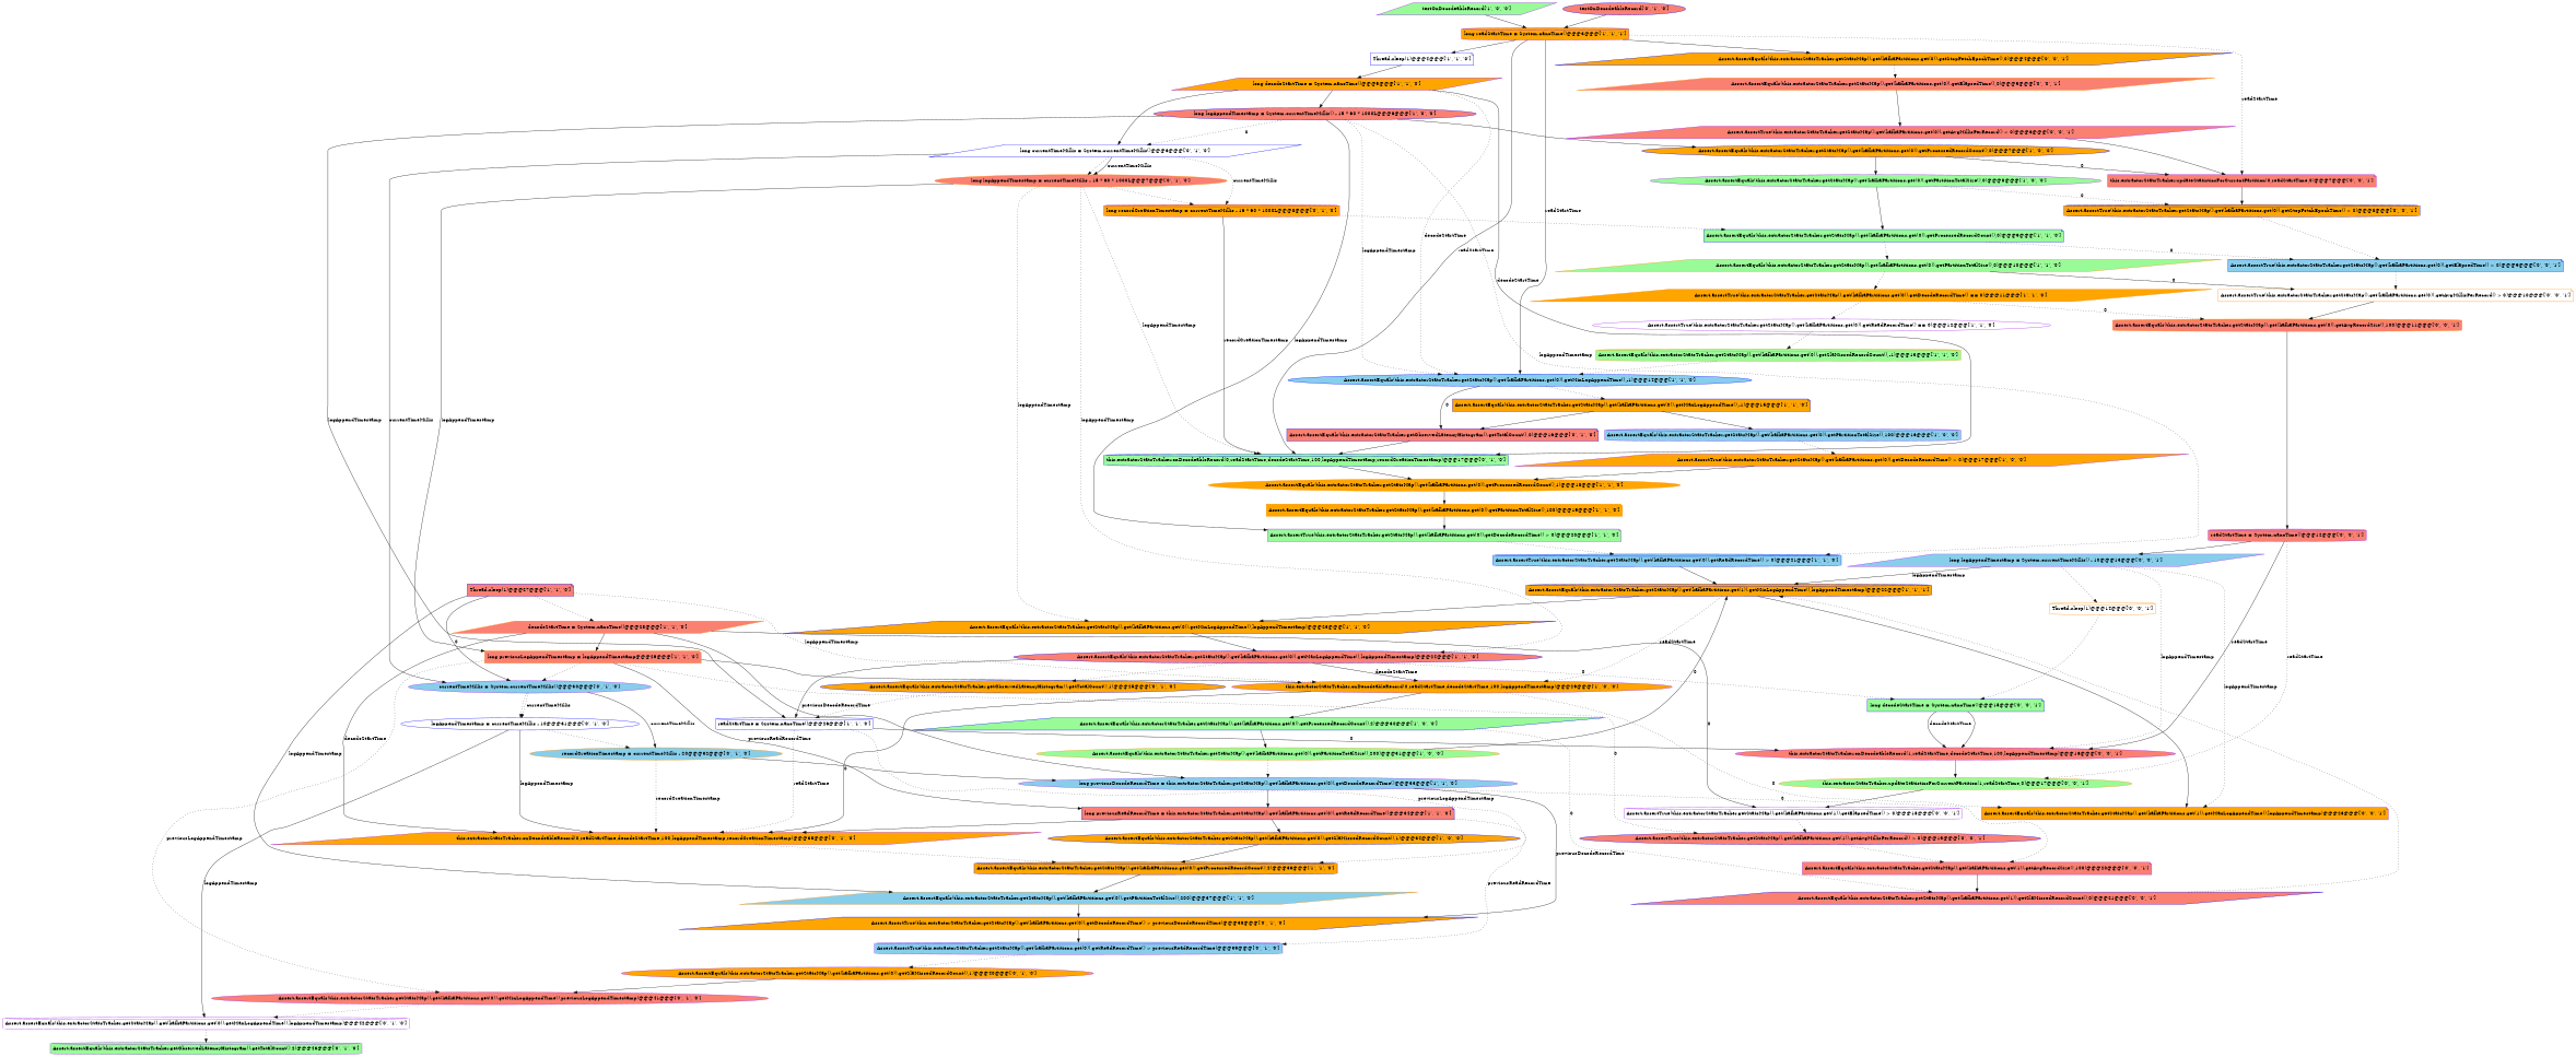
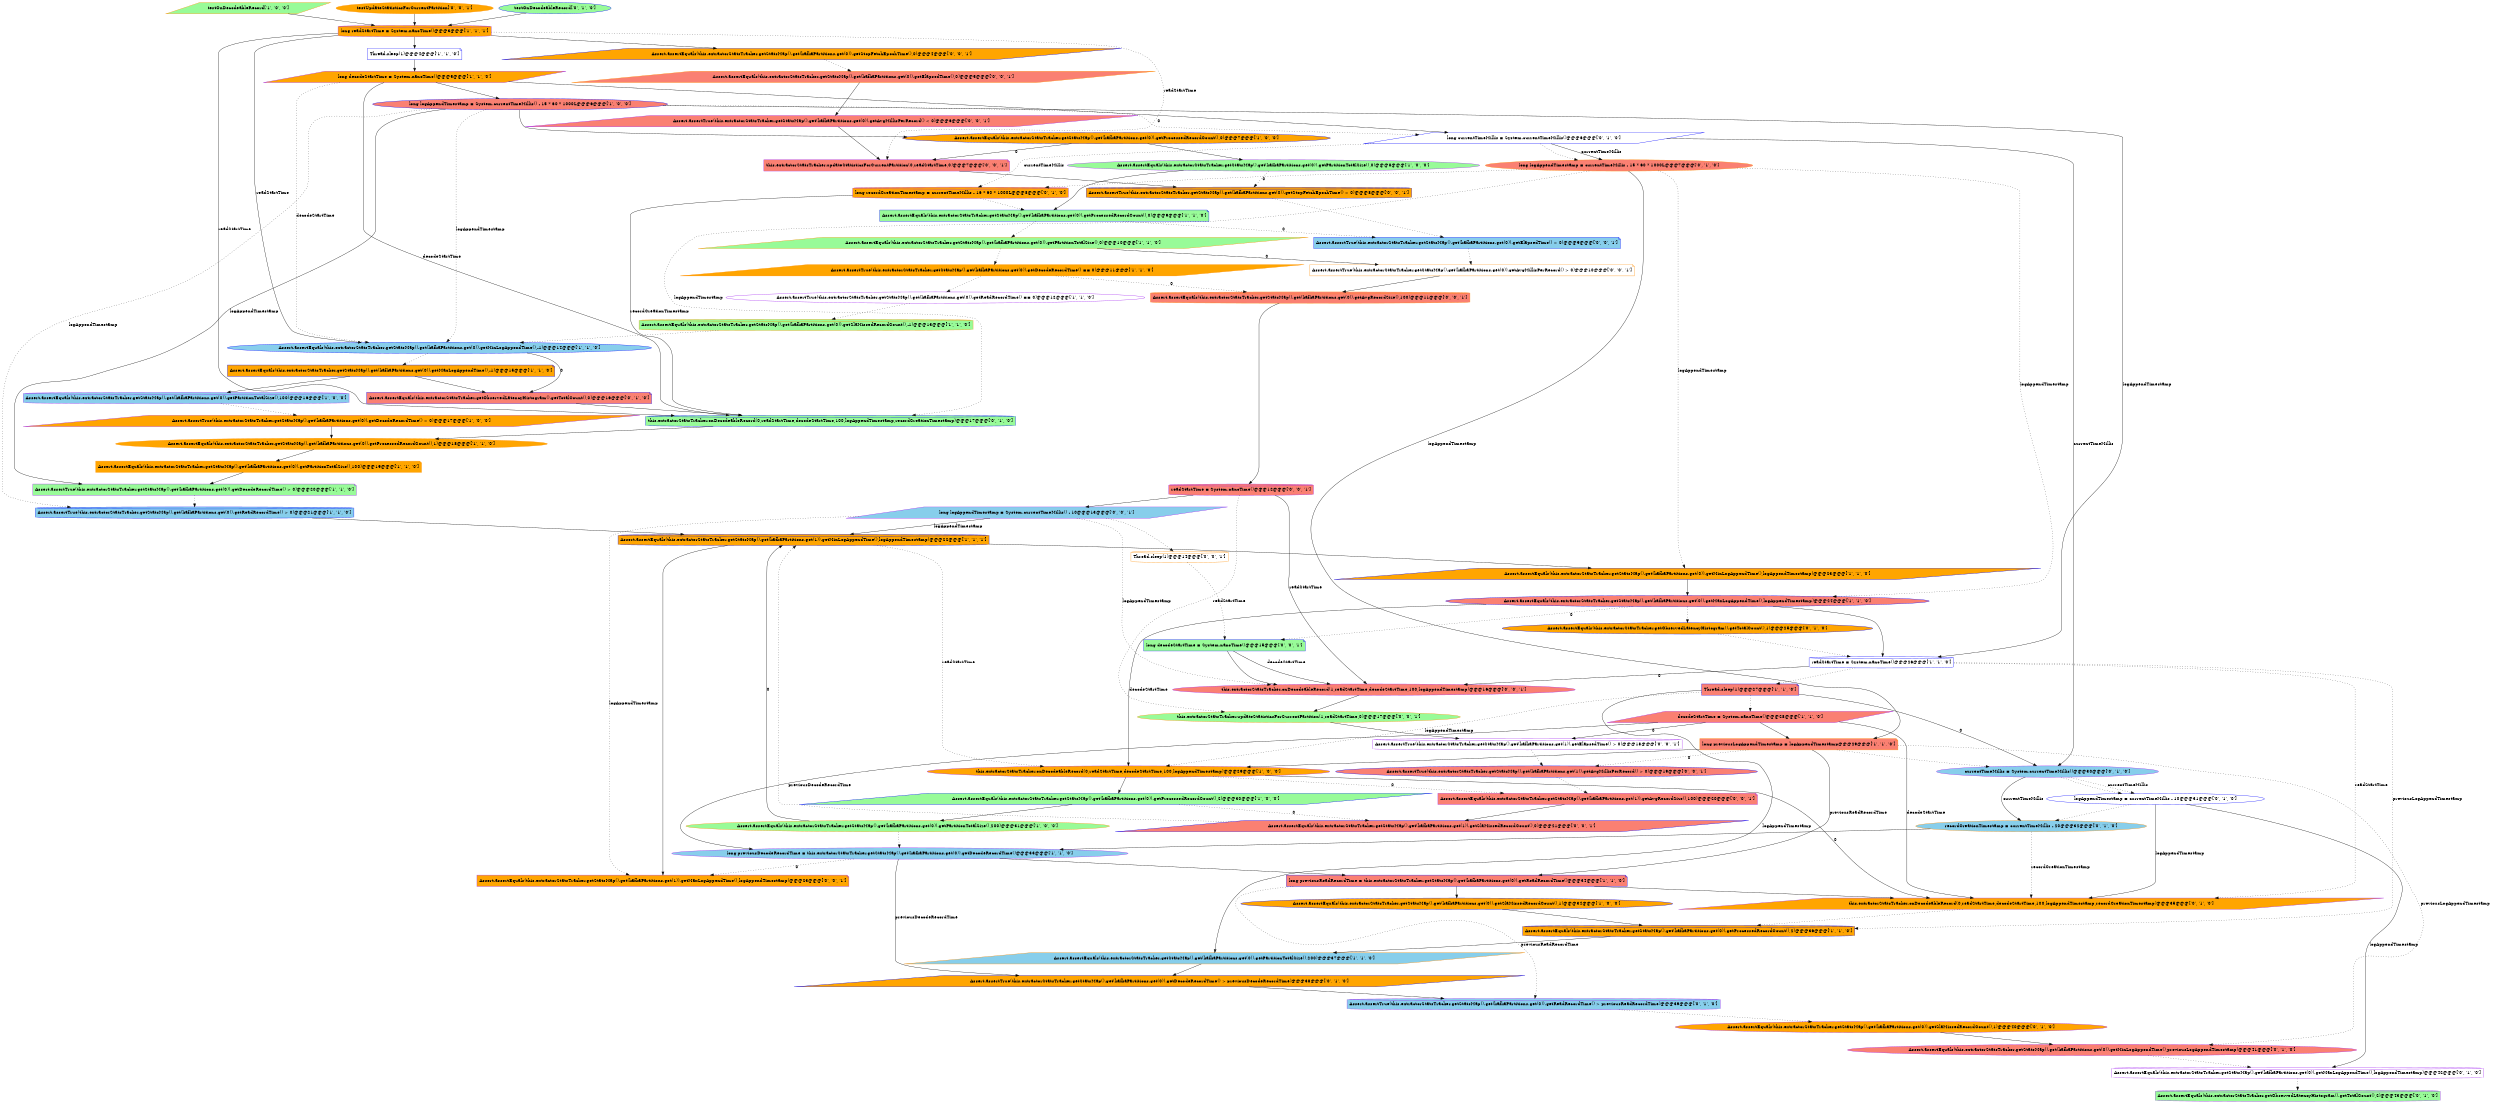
  digraph {
    node [color=blue fillcolor=orange shape=ellipse style=filled]
    edge [style=solid]
    n1 [color=purple label="long readStartTime = System.nanoTime()@@@3@@@['1', '1', '1']" shape=cylinder]
    n2 [fillcolor=skyblue label="Assert.assertEquals(this.extractorStatsTracker.getStatsMap().get(kafkaPartitions.get(0)).getMinLogAppendTime(),-1)@@@14@@@['1', '1', '0']"]
    n3 [fillcolor=white label="Thread.sleep(1)@@@4@@@['1', '1', '0']" shape=note]
    n4 [label="Assert.assertEquals(this.extractorStatsTracker.getStatsMap().get(kafkaPartitions.get(0)).getStopFetchEpochTime(),0)@@@4@@@['0', '0', '1']" shape=parallelogram]
    n5 [fillcolor=palegreen label="this.extractorStatsTracker.onDecodeableRecord(0,readStartTime,decodeStartTime,100,logAppendTimestamp,recordCreationTimestamp)@@@17@@@['0', '1', '0']" shape=cylinder]
    n6 [color=purple fillcolor=salmon label="this.extractorStatsTracker.updateStatisticsForCurrentPartition(0,readStartTime,0)@@@7@@@['0', '0', '1']" shape=note]
    n7 [label="Assert.assertEquals(this.extractorStatsTracker.getStatsMap().get(kafkaPartitions.get(0)).getMaxLogAppendTime(),-1)@@@15@@@['1', '1', '0']" shape=note]
    n8 [fillcolor=salmon label="Assert.assertEquals(this.extractorStatsTracker.getObservedLatencyHistogram().getTotalCount(),0)@@@16@@@['0', '1', '0']" shape=note]
    n9 [color=purple label="long decodeStartTime = System.nanoTime()@@@5@@@['1', '1', '0']" shape=parallelogram]
    n10 [color=darkorange fillcolor=salmon label="Assert.assertEquals(this.extractorStatsTracker.getStatsMap().get(kafkaPartitions.get(0)).getElapsedTime(),0)@@@5@@@['0', '0', '1']" shape=parallelogram]
    n11 [color=darkorange label="Assert.assertEquals(this.extractorStatsTracker.getStatsMap().get(kafkaPartitions.get(0)).getProcessedRecordCount(),1)@@@18@@@['1', '1', '0']"]
    n12 [label="Assert.assertTrue(this.extractorStatsTracker.getStatsMap().get(kafkaPartitions.get(0)).getStopFetchEpochTime() > 0)@@@8@@@['0', '0', '1']" shape=cylinder]
-   n13 [color=darkorange fillcolor=salmon label="decodeStartTime = System.nanoTime()@@@28@@@['1', '1', '0']" shape=parallelogram]
+   n13 [color=purple fillcolor=salmon label="decodeStartTime = System.nanoTime()@@@28@@@['1', '1', '0']" shape=parallelogram]
    n14 [color=purple fillcolor=white label="Assert.assertTrue(this.extractorStatsTracker.getStatsMap().get(kafkaPartitions.get(1)).getElapsedTime() > 0)@@@18@@@['0', '0', '1']" shape=cylinder]
    n15 [color=darkorange fillcolor=salmon label="long previousLogAppendTimestamp = logAppendTimestamp@@@29@@@['1', '1', '0']" shape=note]
    n16 [color=purple label="this.extractorStatsTracker.onDecodeableRecord(0,readStartTime,decodeStartTime,100,logAppendTimestamp,recordCreationTimestamp)@@@35@@@['0', '1', '0']" shape=parallelogram]
    n17 [color=purple fillcolor=skyblue label="long previousDecodeRecordTime = this.extractorStatsTracker.getStatsMap().get(kafkaPartitions.get(0)).getDecodeRecordTime()@@@33@@@['1', '1', '0']"]
    n18 [fillcolor=salmon label="Assert.assertTrue(this.extractorStatsTracker.getStatsMap().get(kafkaPartitions.get(1)).getAvgMillisPerRecord() > 0)@@@19@@@['0', '0', '1']"]
    n19 [color=purple label="this.extractorStatsTracker.onDecodeableRecord(0,readStartTime,decodeStartTime,100,logAppendTimestamp)@@@29@@@['1', '0', '0']"]
    n20 [color=purple fillcolor=skyblue label="currentTimeMillis = System.currentTimeMillis()@@@30@@@['0', '1', '0']"]
    n21 [color=purple fillcolor=salmon label="Assert.assertEquals(this.extractorStatsTracker.getStatsMap().get(kafkaPartitions.get(0)).getMinLogAppendTime(),previousLogAppendTimestamp)@@@41@@@['0', '1', '0']"]
    n22 [fillcolor=salmon label="long previousReadRecordTime = this.extractorStatsTracker.getStatsMap().get(kafkaPartitions.get(0)).getReadRecordTime()@@@34@@@['1', '1', '0']" shape=note]
    n23 [label="Assert.assertEquals(this.extractorStatsTracker.getStatsMap().get(kafkaPartitions.get(0)).getProcessedRecordCount(),2)@@@36@@@['1', '1', '0']" shape=cylinder]
    n24 [color=purple label="Assert.assertEquals(this.extractorStatsTracker.getStatsMap().get(kafkaPartitions.get(1)).getMaxLogAppendTime(),logAppendTimestamp)@@@23@@@['0', '0', '1']" shape=note]
    n25 [label="Assert.assertTrue(this.extractorStatsTracker.getStatsMap().get(kafkaPartitions.get(0)).getDecodeRecordTime() > previousDecodeRecordTime)@@@38@@@['0', '1', '0']" shape=parallelogram]
    n26 [color=purple fillcolor=skyblue label="long logAppendTimestamp = System.currentTimeMillis() - 10@@@13@@@['0', '0', '1']" shape=parallelogram]
    n27 [color=purple fillcolor=salmon label="this.extractorStatsTracker.onDecodeableRecord(1,readStartTime,decodeStartTime,100,logAppendTimestamp)@@@16@@@['0', '0', '1']"]
    n28 [label="Assert.assertEquals(this.extractorStatsTracker.getStatsMap().get(kafkaPartitions.get(1)).getMinLogAppendTime(),logAppendTimestamp)@@@22@@@['1', '1', '1']" shape=cylinder]
    n29 [color=darkorange fillcolor=white label="Thread.sleep(1)@@@14@@@['0', '0', '1']" shape=cylinder]
    n30 [color=darkorange fillcolor=palegreen label="this.extractorStatsTracker.updateStatisticsForCurrentPartition(1,readStartTime,0)@@@17@@@['0', '0', '1']"]
    n31 [label="Assert.assertEquals(this.extractorStatsTracker.getStatsMap().get(kafkaPartitions.get(0)).getMinLogAppendTime(),logAppendTimestamp)@@@23@@@['1', '1', '0']" shape=parallelogram]
    n32 [fillcolor=palegreen label="long decodeStartTime = System.nanoTime()@@@15@@@['0', '0', '1']" shape=note]
    n33 [color=darkorange label="Assert.assertEquals(this.extractorStatsTracker.getStatsMap().get(kafkaPartitions.get(0)).getPartitionTotalSize(),100)@@@19@@@['1', '1', '0']" shape=note]
    n34 [color=purple fillcolor=palegreen label="Assert.assertTrue(this.extractorStatsTracker.getStatsMap().get(kafkaPartitions.get(0)).getDecodeRecordTime() > 0)@@@20@@@['1', '1', '0']" shape=note]
    n35 [color=purple fillcolor=salmon label="Assert.assertEquals(this.extractorStatsTracker.getStatsMap().get(kafkaPartitions.get(1)).getAvgRecordSize(),100)@@@20@@@['0', '0', '1']" shape=note]
    n36 [fillcolor=palegreen label="Assert.assertEquals(this.extractorStatsTracker.getStatsMap().get(kafkaPartitions.get(0)).getProcessedRecordCount(),2)@@@30@@@['1', '0', '0']" shape=parallelogram]
    n37 [fillcolor=salmon label="Assert.assertEquals(this.extractorStatsTracker.getStatsMap().get(kafkaPartitions.get(1)).getSlaMissedRecordCount(),0)@@@21@@@['0', '0', '1']" shape=parallelogram]
    n38 [color=darkorange fillcolor=palegreen label="Assert.assertEquals(this.extractorStatsTracker.getStatsMap().get(kafkaPartitions.get(0)).getPartitionTotalSize(),200)@@@31@@@['1', '0', '0']"]
    n39 [fillcolor=salmon label="Assert.assertEquals(this.extractorStatsTracker.getStatsMap().get(kafkaPartitions.get(0)).getMaxLogAppendTime(),logAppendTimestamp)@@@24@@@['1', '1', '0']"]
    n40 [label="Assert.assertEquals(this.extractorStatsTracker.getObservedLatencyHistogram().getTotalCount(),1)@@@25@@@['0', '1', '0']"]
    n41 [fillcolor=white label="readStartTime = System.nanoTime()@@@26@@@['1', '1', '0']" shape=cylinder]
    n42 [fillcolor=salmon label="Thread.sleep(1)@@@27@@@['1', '1', '0']" shape=note]
    n43 [color=purple fillcolor=white label="Assert.assertEquals(this.extractorStatsTracker.getStatsMap().get(kafkaPartitions.get(0)).getMaxLogAppendTime(),logAppendTimestamp)@@@42@@@['0', '1', '0']" shape=cylinder]
    n44 [color=purple fillcolor=palegreen label="Assert.assertEquals(this.extractorStatsTracker.getObservedLatencyHistogram().getTotalCount(),2)@@@43@@@['0', '1', '0']" shape=cylinder]
    n45 [fillcolor=salmon label="long logAppendTimestamp = System.currentTimeMillis() - 15 * 60 * 1000L@@@6@@@['1', '0', '0']"]
    n46 [fillcolor=skyblue label="Assert.assertTrue(this.extractorStatsTracker.getStatsMap().get(kafkaPartitions.get(0)).getReadRecordTime() > 0)@@@21@@@['1', '1', '0']" shape=cylinder]
    n47 [label="Assert.assertEquals(this.extractorStatsTracker.getStatsMap().get(kafkaPartitions.get(0)).getProcessedRecordCount(),0)@@@7@@@['1', '0', '0']"]
    n48 [fillcolor=white label="long currentTimeMillis = System.currentTimeMillis()@@@6@@@['0', '1', '0']" shape=parallelogram]
    n49 [color=purple fillcolor=palegreen label="Assert.assertEquals(this.extractorStatsTracker.getStatsMap().get(kafkaPartitions.get(0)).getPartitionTotalSize(),0)@@@8@@@['1', '0', '0']"]
    n50 [color=darkorange fillcolor=salmon label="long logAppendTimestamp = currentTimeMillis - 15 * 60 * 1000L@@@7@@@['0', '1', '0']"]
    n51 [color=purple label="long recordCreationTimestamp = currentTimeMillis - 16 * 60 * 1000L@@@8@@@['0', '1', '0']" shape=cylinder]
-   n52 [color=purple fillcolor=palegreen label="testOnDecodeableRecord['1', '0', '0']" shape=parallelogram]
+   n52 [color=darkorange fillcolor=palegreen label="testOnDecodeableRecord['1', '0', '0']" shape=parallelogram]
    n53 [color=purple fillcolor=skyblue label="Assert.assertEquals(this.extractorStatsTracker.getStatsMap().get(kafkaPartitions.get(0)).getPartitionTotalSize(),100)@@@16@@@['1', '0', '0']" shape=cylinder]
    n54 [color=purple label="Assert.assertTrue(this.extractorStatsTracker.getStatsMap().get(kafkaPartitions.get(0)).getDecodeRecordTime() > 0)@@@17@@@['1', '0', '0']" shape=parallelogram]
    n55 [color=darkorange fillcolor=skyblue label="Assert.assertEquals(this.extractorStatsTracker.getStatsMap().get(kafkaPartitions.get(0)).getPartitionTotalSize(),200)@@@37@@@['1', '1', '0']" shape=parallelogram]
    n56 [fillcolor=white label="logAppendTimestamp = currentTimeMillis - 10@@@31@@@['0', '1', '0']"]
    n57 [color=darkorange fillcolor=skyblue label="recordCreationTimestamp = currentTimeMillis - 20@@@32@@@['0', '1', '0']"]
    n58 [color=purple fillcolor=salmon label="Assert.assertTrue(this.extractorStatsTracker.getStatsMap().get(kafkaPartitions.get(0)).getAvgMillisPerRecord() < 0)@@@6@@@['0', '0', '1']" shape=parallelogram]
    n59 [fillcolor=palegreen label="Assert.assertEquals(this.extractorStatsTracker.getStatsMap().get(kafkaPartitions.get(0)).getProcessedRecordCount(),0)@@@9@@@['1', '1', '0']" shape=note]
    n60 [color=darkorange fillcolor=palegreen label="Assert.assertEquals(this.extractorStatsTracker.getStatsMap().get(kafkaPartitions.get(0)).getPartitionTotalSize(),0)@@@10@@@['1', '1', '0']" shape=parallelogram]
    n61 [fillcolor=skyblue label="Assert.assertTrue(this.extractorStatsTracker.getStatsMap().get(kafkaPartitions.get(0)).getElapsedTime() > 0)@@@9@@@['0', '0', '1']" shape=note]
    n62 [color=darkorange label="Assert.assertTrue(this.extractorStatsTracker.getStatsMap().get(kafkaPartitions.get(0)).getDecodeRecordTime() == 0)@@@11@@@['1', '1', '0']" shape=parallelogram]
    n63 [color=darkorange fillcolor=white label="Assert.assertTrue(this.extractorStatsTracker.getStatsMap().get(kafkaPartitions.get(0)).getAvgMillisPerRecord() > 0)@@@10@@@['0', '0', '1']" shape=note]
+   n64 [color=darkorange label="testUpdateStatisticsForCurrentPartition['0', '0', '1']"]
    n65 [color=purple fillcolor=white label="Assert.assertTrue(this.extractorStatsTracker.getStatsMap().get(kafkaPartitions.get(0)).getReadRecordTime() == 0)@@@12@@@['1', '1', '0']"]
    n66 [color=darkorange fillcolor=palegreen label="Assert.assertEquals(this.extractorStatsTracker.getStatsMap().get(kafkaPartitions.get(0)).getSlaMissedRecordCount(),-1)@@@13@@@['1', '1', '0']" shape=cylinder]
    n67 [color=darkorange fillcolor=salmon label="Assert.assertEquals(this.extractorStatsTracker.getStatsMap().get(kafkaPartitions.get(0)).getAvgRecordSize(),100)@@@11@@@['0', '0', '1']" shape=cylinder]
    n68 [color=purple fillcolor=salmon label="readStartTime = System.nanoTime()@@@12@@@['0', '0', '1']" shape=cylinder]
    n69 [color=purple fillcolor=skyblue label="Assert.assertTrue(this.extractorStatsTracker.getStatsMap().get(kafkaPartitions.get(0)).getReadRecordTime() > previousReadRecordTime)@@@39@@@['0', '1', '0']" shape=cylinder]
    n70 [color=purple label="Assert.assertEquals(this.extractorStatsTracker.getStatsMap().get(kafkaPartitions.get(0)).getSlaMissedRecordCount(),1)@@@40@@@['0', '1', '0']"]
-   n71 [fillcolor=salmon label="testOnDecodeableRecord['0', '1', '0']"]
+   n71 [fillcolor=palegreen label="testOnDecodeableRecord['0', '1', '0']"]
    n72 [label="Assert.assertEquals(this.extractorStatsTracker.getStatsMap().get(kafkaPartitions.get(0)).getSlaMissedRecordCount(),1)@@@34@@@['1', '0', '0']"]
    n1 -> n2 [label=readStartTime]
    n1 -> n3
    n1 -> n4
    n1 -> n5 [label=readStartTime]
    n1 -> n6 [label=readStartTime style=dotted]
    n2 -> n7 [style=dotted]
    n2 -> n8 [label=0]
    n3 -> n9
    n4 -> n10 [style=dotted]
    n5 -> n11
    n6 -> n12
    n7 -> n8
    n7 -> n53
    n8 -> n5
    n9 -> n2 [label=decodeStartTime style=dotted]
    n9 -> n5 [label=decodeStartTime]
    n9 -> n45
    n9 -> n48
    n10 -> n58
    n11 -> n33
    n12 -> n61 [style=dotted]
    n13 -> n14 [label=0]
    n13 -> n15
    n13 -> n16 [label=decodeStartTime]
    n13 -> n17 [label=previousDecodeRecordTime]
    n14 -> n18 [style=dotted]
    n15 -> n18 [label=0 style=dotted]
    n15 -> n19
    n15 -> n20 [style=dotted]
    n15 -> n21 [label=previousLogAppendTimestamp style=dotted]
    n15 -> n22 [label=previousReadRecordTime]
    n16 -> n23 [style=dotted]
    n17 -> n22
    n17 -> n24 [label=0 style=dotted]
    n17 -> n25 [label=previousDecodeRecordTime]
    n18 -> n35 [style=dotted]
    n19 -> n16 [label=0]
    n19 -> n35 [label=0 style=dotted]
    n19 -> n36
    n20 -> n56 [label=currentTimeMillis style=dotted]
    n20 -> n56 [style=dotted]
    n20 -> n57 [label=currentTimeMillis]
    n21 -> n43 [style=dotted]
    n22 -> n16
    n22 -> n69 [label=previousReadRecordTime style=dotted]
    n22 -> n72
    n23 -> n55
    n25 -> n69
    n26 -> n24 [label=logAppendTimestamp style=dotted]
    n26 -> n27 [label=logAppendTimestamp style=dotted]
    n26 -> n28 [label=logAppendTimestamp]
    n26 -> n29 [style=dotted]
    n27 -> n30
    n28 -> n19 [label=readStartTime style=dotted]
    n28 -> n24
    n28 -> n31
    n29 -> n32 [style=dotted]
    n30 -> n14
    n31 -> n39
    n32 -> n27
    n32 -> n27 [label=decodeStartTime]
    n33 -> n34
    n34 -> n46 [style=dotted]
    n35 -> n37
    n36 -> n37 [label=0 style=dotted]
    n36 -> n38
    n37 -> n28 [style=dotted]
    n38 -> n17 [style=dotted]
    n38 -> n28 [label=0]
    n39 -> n19 [label=decodeStartTime]
    n39 -> n32 [label=0 style=dotted]
    n39 -> n40 [style=dotted]
    n39 -> n41
    n40 -> n41 [style=dotted]
    n41 -> n16 [label=readStartTime style=dotted]
    n41 -> n23 [label=previousLogAppendTimestamp style=dotted]
    n41 -> n27 [label=0]
+   n41 -> n42 [style=dotted]
    n42 -> n13 [style=dotted]
    n42 -> n19 [label=logAppendTimestamp style=dotted]
    n42 -> n20 [label=0]
    n42 -> n55 [label=logAppendTimestamp]
    n43 -> n44 [style=dotted]
    n45 -> n2 [label=logAppendTimestamp style=dotted]
    n45 -> n34 [label=logAppendTimestamp]
    n45 -> n41 [label=logAppendTimestamp]
    n45 -> n46 [label=logAppendTimestamp style=dotted]
    n45 -> n47
    n45 -> n48 [label=0 style=dotted]
    n46 -> n28
    n47 -> n6 [label=0]
    n47 -> n49
    n48 -> n20 [label=currentTimeMillis]
    n48 -> n50 [style=dotted]
    n48 -> n50 [label=currentTimeMillis]
    n48 -> n51 [label=currentTimeMillis style=dotted]
    n49 -> n12 [label=0 style=dotted]
    n49 -> n59
    n50 -> n5 [label=logAppendTimestamp style=dotted]
    n50 -> n15 [label=logAppendTimestamp]
    n50 -> n31 [label=logAppendTimestamp style=dotted]
    n50 -> n39 [label=logAppendTimestamp style=dotted]
    n50 -> n51 [style=dotted]
    n51 -> n5 [label=recordCreationTimestamp]
    n51 -> n59 [style=dotted]
    n52 -> n1
    n53 -> n54 [style=dotted]
    n54 -> n11
    n55 -> n25
    n56 -> n16 [label=logAppendTimestamp]
    n56 -> n43 [label=logAppendTimestamp]
    n56 -> n57 [style=dotted]
    n57 -> n16 [label=recordCreationTimestamp style=dotted]
    n57 -> n17
    n58 -> n6
    n59 -> n60 [style=dotted]
    n59 -> n61 [label=0 style=dotted]
    n60 -> n62 [style=dotted]
    n60 -> n63 [label=0]
    n61 -> n63 [style=dotted]
    n62 -> n65 [style=dotted]
    n62 -> n67 [label=0 style=dotted]
    n63 -> n67
+   n64 -> n1
    n65 -> n66 [style=dotted]
    n66 -> n2 [style=dotted]
    n67 -> n68
    n68 -> n26
    n68 -> n27 [label=readStartTime]
    n68 -> n30 [label=readStartTime style=dotted]
    n69 -> n70 [style=dotted]
    n70 -> n21
    n71 -> n1
    n72 -> n23
  }
